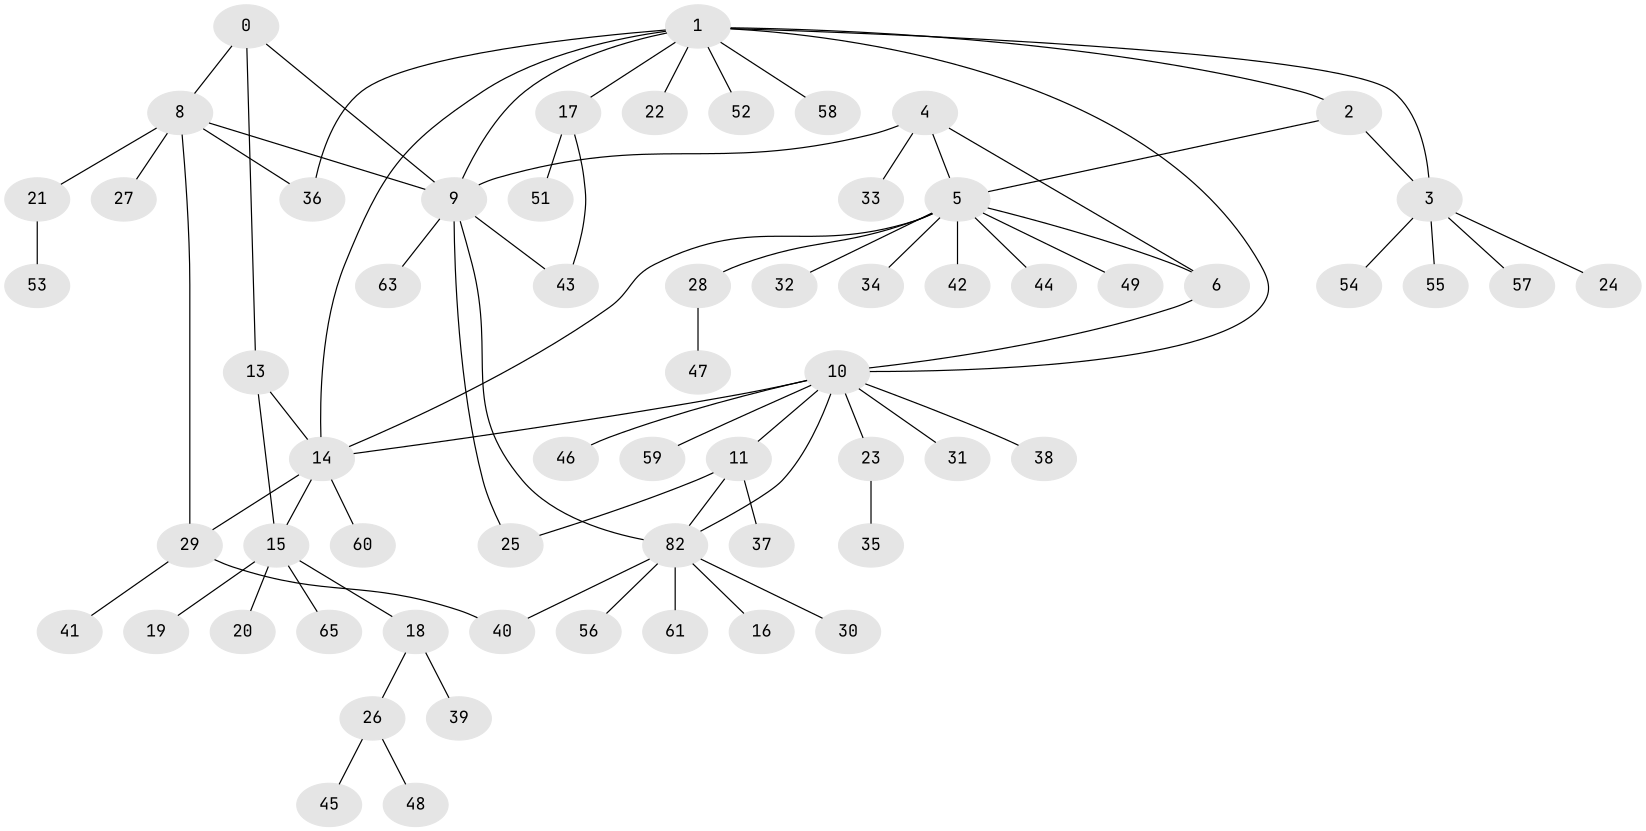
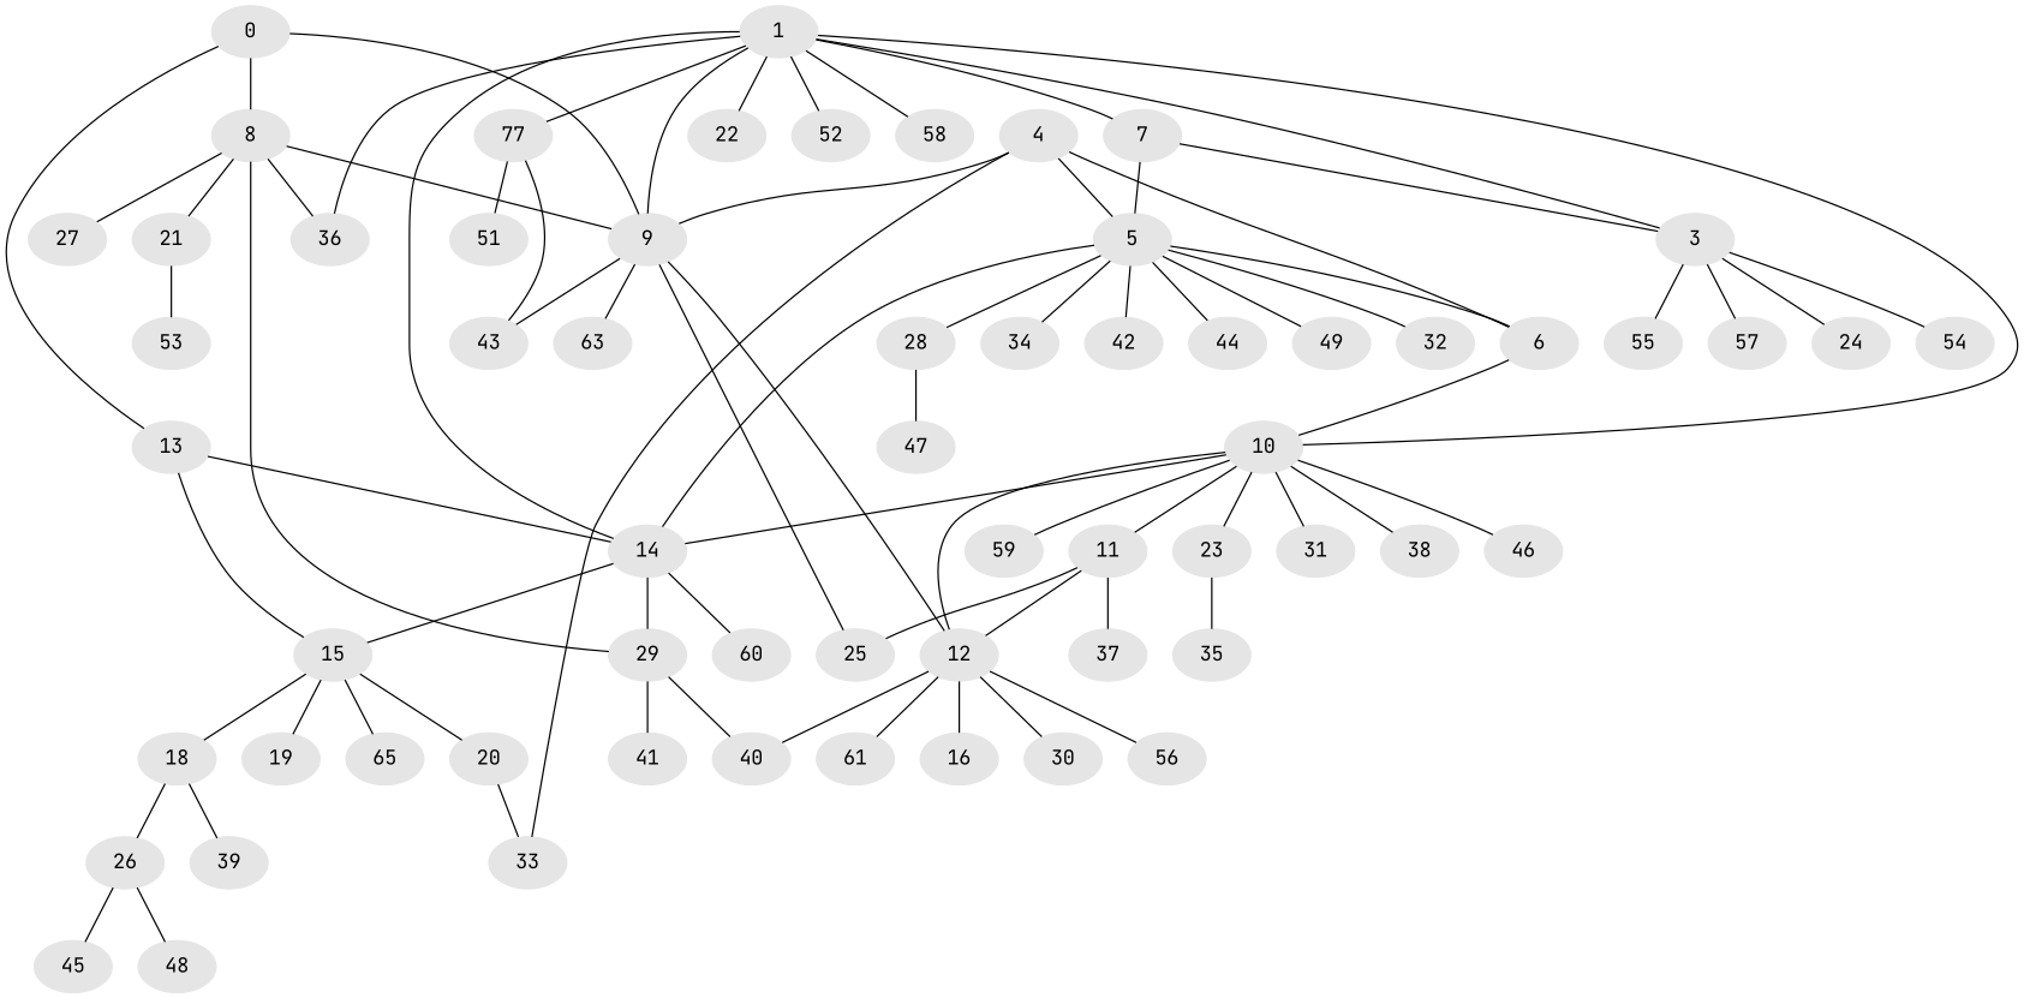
  graph {
    fontname="JetBrains Mono"
    node [color=gray90 fontname="JetBrains Mono" style=filled]
    edge [fontname="JetBrains Mono"]
    1
-   2
+   2 [label=7]
    3
    9
    10
    14
-   17
+   17 [label=77]
    22
    36
    52
    58
    5
    24
    54
    55
    57
-   12 [label=82]
+   12
    25
    43
    63
    11
    23
    31
    38
    46
    59
    29
    15
    60
    51
    6
    28
    32
    34
    42
    44
    49
    4
    33
    47
    n41 [label=0]
    8
    13
    21
    27
    53
    40
    41
    16
    30
    56
    61
    37
    35
    18
    19
    20
    n58 [label=65]
    26
    39
    45
    48
    1 -- 2
    1 -- 3
    1 -- 9
    1 -- 10
    1 -- 14
    1 -- 17
    1 -- 22
    1 -- 36
    1 -- 52
    1 -- 58
    2 -- 3
    2 -- 5
    3 -- 24
    3 -- 54
    3 -- 55
    3 -- 57
    9 -- 12
    9 -- 25
    9 -- 43
    9 -- 63
    10 -- 14
    10 -- 12
    10 -- 11
    10 -- 23
    10 -- 31
    10 -- 38
    10 -- 46
    10 -- 59
    14 -- 29
    14 -- 15
    14 -- 60
    17 -- 43
    17 -- 51
    5 -- 14
    5 -- 6
    5 -- 28
    5 -- 32
    5 -- 34
    5 -- 42
    5 -- 44
    5 -- 49
    12 -- 40
    12 -- 16
    12 -- 30
    12 -- 56
    12 -- 61
    11 -- 12
    11 -- 25
    11 -- 37
    23 -- 35
    29 -- 40
    29 -- 41
    15 -- 18
    15 -- 19
    15 -- 20
    15 -- n58
    6 -- 10
    28 -- 47
    4 -- 9
    4 -- 5
    4 -- 6
    4 -- 33
    n41 -- 9
    n41 -- 8
    n41 -- 13
    8 -- 9
    8 -- 36
    8 -- 29
    8 -- 21
    8 -- 27
    13 -- 14
    13 -- 15
    21 -- 53
    18 -- 26
    18 -- 39
+   20 -- 33
    26 -- 45
    26 -- 48
  }
